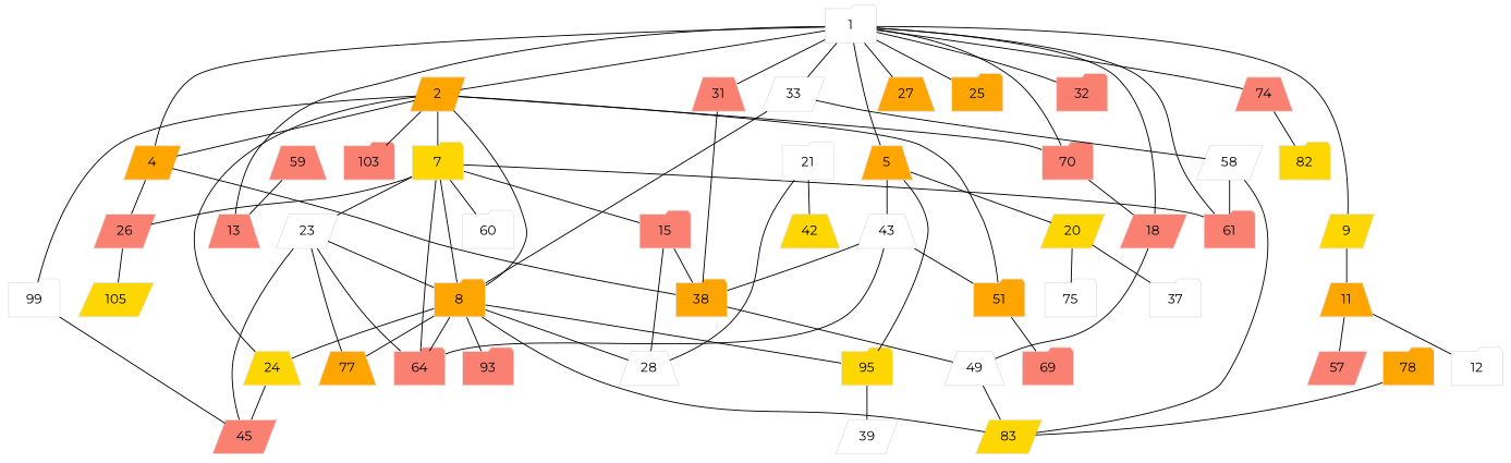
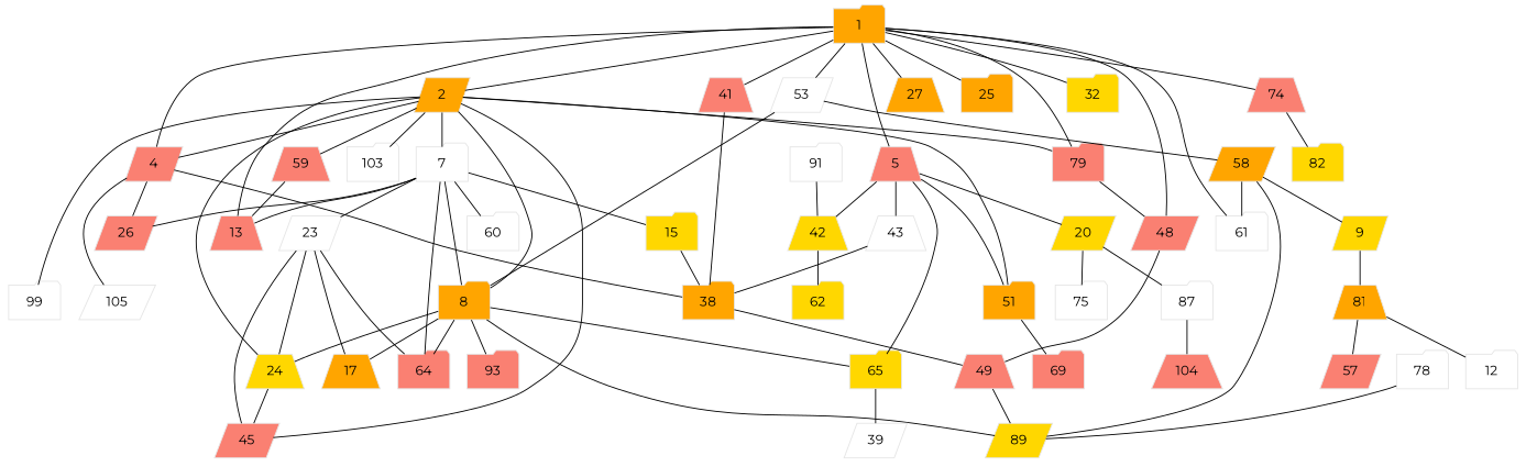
  graph {
    fontname=Montserrat
    node [color=gray90 fillcolor=white fontname=Montserrat shape=folder style=filled]
    edge [fontname=Montserrat]
-   1 [super="+17+2"]
+   1 [fillcolor=orange super="+17+2"]
    n2 [fillcolor=orange label=2 shape=parallelogram super="+14+56+48"]
-   4 [fillcolor=orange shape=parallelogram super="+63+54+6"]
-   5 [fillcolor=orange shape=trapezium super="+12+20"]
+   4 [fillcolor=salmon shape=parallelogram super="+63+54+6"]
+   5 [fillcolor=salmon shape=trapezium super="+12+20"]
    9 [fillcolor=gold shape=parallelogram]
    13 [fillcolor=salmon shape=trapezium]
-   18 [fillcolor=salmon shape=parallelogram super="+94"]
+   18 [fillcolor=salmon shape=parallelogram super="+94" label=48]
    27 [fillcolor=orange shape=trapezium]
    n9 [fillcolor=orange label=25]
-   31 [fillcolor=salmon shape=trapezium]
-   32 [fillcolor=salmon super="+91"]
-   53 [shape=parallelogram label=33]
-   61 [fillcolor=salmon super="+87"]
+   31 [fillcolor=salmon shape=trapezium label=41]
+   32 [fillcolor=gold super="+91"]
+   53 [shape=parallelogram]
+   61 [super="+87"]
    n14 [fillcolor=salmon label=74 shape=trapezium]
-   79 [fillcolor=salmon super="+100" label=70]
-   7 [fillcolor=gold super="+10"]
+   79 [fillcolor=salmon super="+100"]
+   7 [super="+10"]
    8 [fillcolor=orange super="+71+19"]
    24 [fillcolor=gold shape=trapezium super="+41"]
    45 [fillcolor=salmon shape=parallelogram]
    51 [fillcolor=orange]
    59 [fillcolor=salmon shape=trapezium]
    99
-   103 [fillcolor=salmon]
+   103
    26 [fillcolor=salmon shape=parallelogram]
    38 [fillcolor=orange super="+67+46"]
-   105 [fillcolor=gold shape=parallelogram]
+   105 [shape=parallelogram]
    n27 [fillcolor=gold label=20 shape=parallelogram]
    43 [shape=trapezium super="+50"]
    n29 [fillcolor=gold label=42 shape=trapezium]
-   95 [fillcolor=gold]
-   11 [fillcolor=orange shape=trapezium super="+60+35"]
-   49 [shape=trapezium super="+76"]
-   58 [shape=parallelogram super="+90"]
+   95 [fillcolor=gold label=65]
+   11 [fillcolor=orange shape=trapezium super="+60+35" label=81]
+   49 [fillcolor=salmon shape=trapezium super="+76"]
+   58 [fillcolor=orange shape=parallelogram super="+90"]
    n34 [fillcolor=gold label=82]
-   15 [fillcolor=salmon]
+   15 [fillcolor=gold]
    23 [shape=parallelogram super="+30"]
    64 [fillcolor=salmon]
    n38 [label=60]
-   28 [shape=trapezium super="+34"]
-   77 [fillcolor=orange shape=trapezium]
-   83 [fillcolor=gold shape=parallelogram]
+   77 [fillcolor=orange shape=trapezium label=17]
+   83 [fillcolor=gold shape=parallelogram label=89]
    93 [fillcolor=salmon]
    69 [fillcolor=salmon]
-   37 [super="+68"]
+   37 [super="+68" label=87]
    75
    39 [shape=parallelogram]
-   78 [fillcolor=orange]
+   62 [fillcolor=gold]
+   78
    n49 [label=12]
    57 [fillcolor=salmon shape=parallelogram]
-   21 [super="+88"]
+   21 [super="+88" label=91]
+   104 [fillcolor=salmon shape=trapezium]
    1 -- n2
    1 -- 4 [weight=2]
    1 -- 5 [weight=2]
-   1 -- 9
+   58 -- 9
    1 -- 13
    1 -- 18
    1 -- 27
    1 -- n9
    1 -- 31
    1 -- 32
    1 -- 53 [weight=2]
    1 -- 61
    1 -- n14
    1 -- 79
    n2 -- 4
    n2 -- 79
    n2 -- 7
    n2 -- 8
    n2 -- 24
-   99 -- 45
+   n2 -- 45
    n2 -- 51
+   n2 -- 59
    n2 -- 99
    n2 -- 103
    4 -- 26
    4 -- 38
-   26 -- 105
-   43 -- 51
+   4 -- 105
+   5 -- 51
    5 -- n27
    5 -- 43
+   5 -- n29
    5 -- 95
    9 -- 11
    18 -- 49
    31 -- 38
    53 -- 8
    53 -- 58
    n14 -- n34
    79 -- 18
-   7 -- 61
+   7 -- 13
    7 -- 8
    7 -- 26
    7 -- 15
    7 -- 23
    7 -- 64
    7 -- n38
    8 -- 24
    8 -- 95
    8 -- 64 [weight=2]
-   8 -- 28
    8 -- 77
    8 -- 83
    8 -- 93
    24 -- 45
    51 -- 69
    59 -- 13
    38 -- 49
    n27 -- 37
    n27 -- 75
    43 -- 38
-   43 -- 64
+   n29 -- 62
    95 -- 39
    11 -- n49
    11 -- 57
    49 -- 83
    58 -- 61
    58 -- 83
    15 -- 38
-   15 -- 28
-   23 -- 8
+   23 -- 24
    23 -- 45
    23 -- 64
    23 -- 77
+   37 -- 104
    78 -- 83
    21 -- n29
-   21 -- 28
  }
